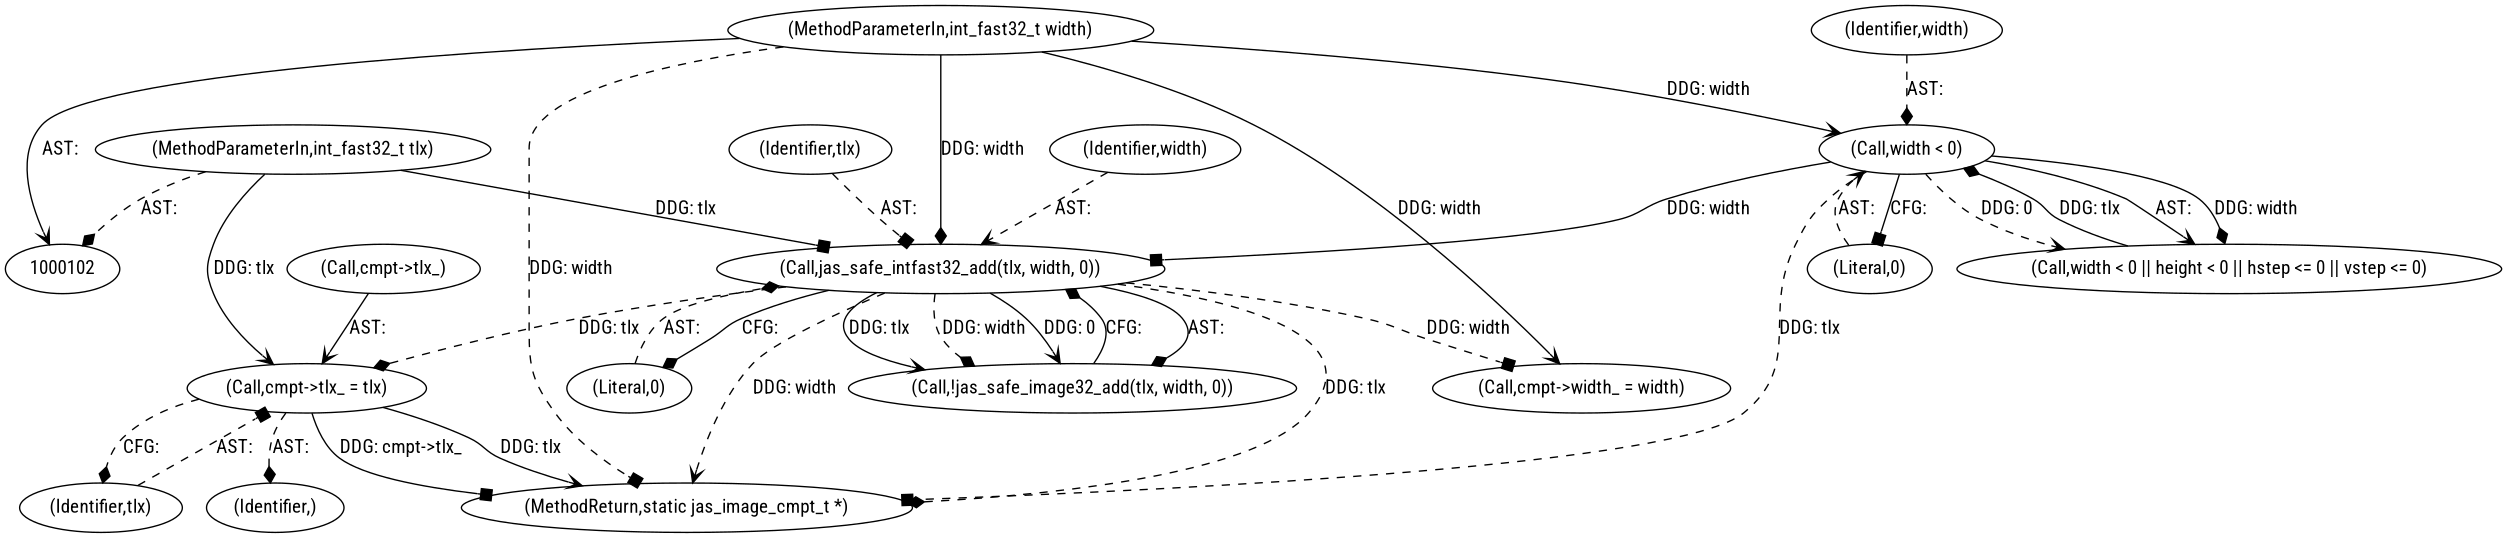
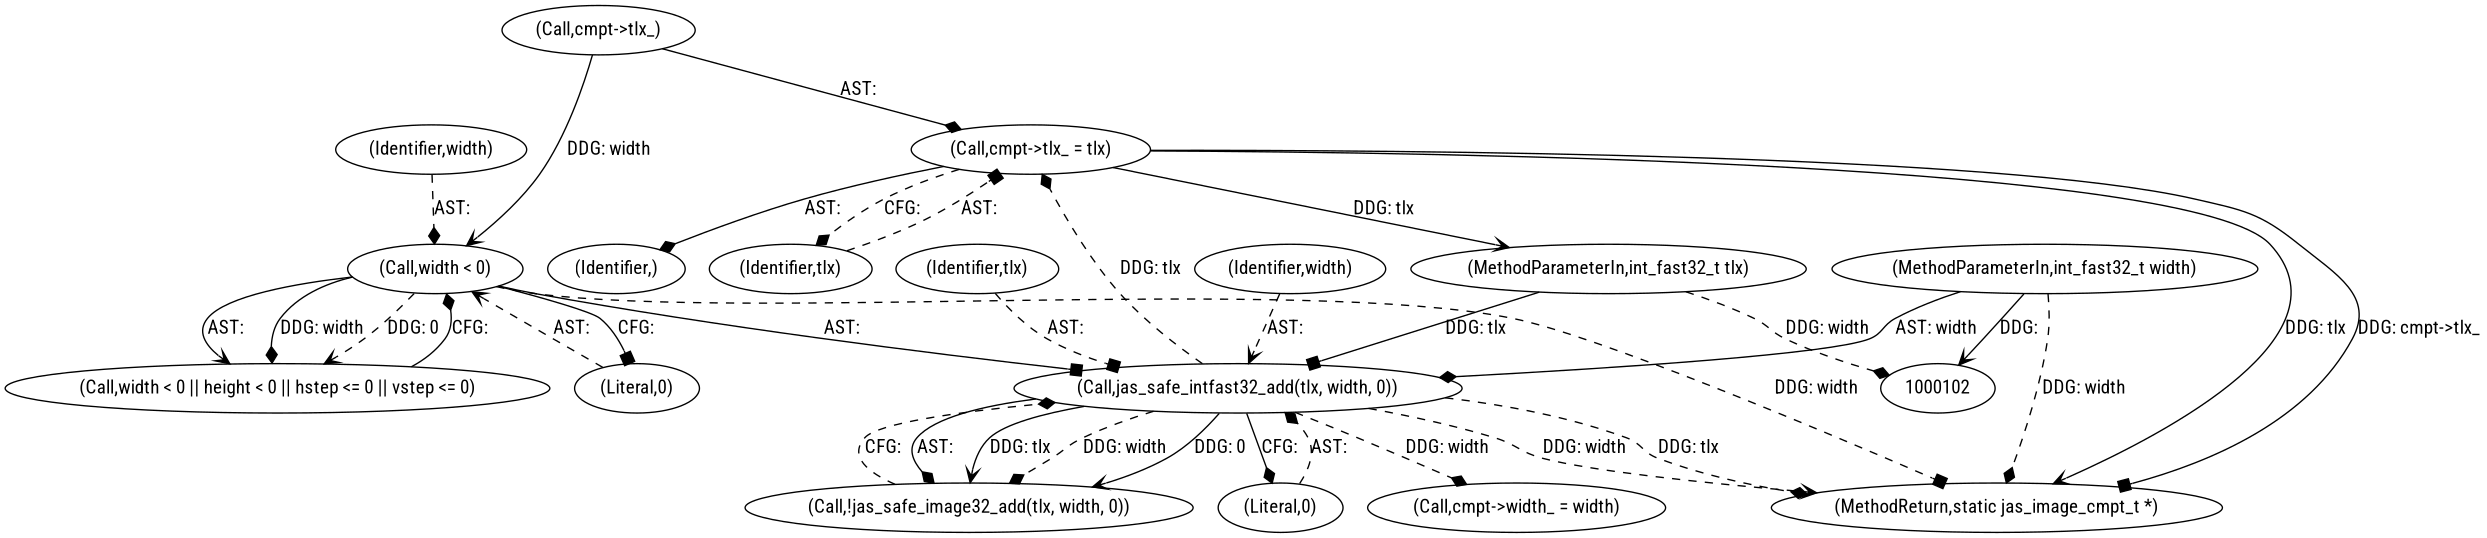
  digraph {
    fontname="Roboto Condensed"
    node [fontname="Roboto Condensed"]
    edge [arrowhead=diamond fontname="Roboto Condensed" style=solid]
    n1 [label="(Call,cmpt->tlx_ = tlx)"]
    n2 [label="(MethodReturn,static jas_image_cmpt_t *)"]
    n3 [label="(Identifier,)"]
    n4 [label="(Identifier,tlx)"]
    n5 [label="(Call,jas_safe_intfast32_add(tlx, width, 0))"]
    n6 [label="(Literal,0)"]
    n7 [label="(Call,cmpt->width_ = width)"]
    n8 [label="(Call,!jas_safe_image32_add(tlx, width, 0))"]
    n9 [label="(MethodParameterIn,int_fast32_t tlx)"]
    1000102
    n11 [label="(Call,width < 0)"]
    n12 [label="(Literal,0)"]
    n13 [label="(Call,width < 0 || height < 0 || hstep <= 0 || vstep <= 0)"]
    n14 [label="(MethodParameterIn,int_fast32_t width)"]
    n15 [label="(Call,cmpt->tlx_)"]
    n16 [label="(Identifier,width)"]
    n17 [label="(Identifier,width)"]
    n18 [label="(Identifier,tlx)"]
    n1 -> n2 [arrowhead=vee label="DDG: tlx"]
    n1 -> n2 [arrowhead=box label="DDG: cmpt->tlx_"]
-   n1 -> n3 [label="AST: " style=dashed]
+   n1 -> n3 [label="AST: "]
    n1 -> n4 [label="CFG: " style=dashed]
    n4 -> n1 [arrowhead=box label="AST: " style=dashed]
    n5 -> n1 [label="DDG: tlx" style=dashed]
    n5 -> n2 [arrowhead=vee label="DDG: width" style=dashed]
    n5 -> n2 [label="DDG: tlx" style=dashed]
    n5 -> n6 [label="CFG: "]
-   n5 -> n7 [arrowhead=box label="DDG: width" style=dashed]
+   n5 -> n7 [label="DDG: width" style=dashed]
    n5 -> n8 [label="AST: "]
    n5 -> n8 [arrowhead=vee label="DDG: tlx"]
    n5 -> n8 [label="DDG: width" style=dashed]
    n5 -> n8 [arrowhead=vee label="DDG: 0"]
    n6 -> n5 [label="AST: " style=dashed]
-   n8 -> n5 [label="CFG: "]
-   n9 -> n1 [arrowhead=vee label="DDG: tlx"]
+   n8 -> n5 [label="CFG: " style=dashed]
+   n1 -> n9 [arrowhead=vee label="DDG: tlx"]
    n9 -> n5 [arrowhead=box label="DDG: tlx"]
-   n9 -> 1000102 [label="AST: " style=dashed]
-   n11 -> n2 [arrowhead=box label="DDG: tlx" style=dashed]
-   n11 -> n5 [arrowhead=box label="DDG: width"]
+   n9 -> 1000102 [label="DDG: width" style=dashed]
+   n11 -> n2 [arrowhead=box label="DDG: width" style=dashed]
+   n11 -> n5 [arrowhead=box label="AST: "]
    n11 -> n12 [arrowhead=box label="CFG: "]
    n11 -> n13 [arrowhead=vee label="AST: "]
    n11 -> n13 [label="DDG: width"]
    n11 -> n13 [arrowhead=vee label="DDG: 0" style=dashed]
    n12 -> n11 [arrowhead=vee label="AST: " style=dashed]
-   n13 -> n11 [label="DDG: tlx"]
-   n14 -> n2 [arrowhead=box label="DDG: width" style=dashed]
-   n14 -> n5 [label="DDG: width"]
-   n14 -> n7 [arrowhead=vee label="DDG: width"]
-   n14 -> 1000102 [arrowhead=vee label="AST: "]
-   n14 -> n11 [arrowhead=vee label="DDG: width"]
-   n15 -> n1 [arrowhead=vee label="AST: "]
+   n13 -> n11 [label="CFG: "]
+   n14 -> n2 [label="DDG: width" style=dashed]
+   n14 -> n5 [label="AST: width"]
+   n14 -> 1000102 [arrowhead=vee label="DDG: "]
+   n15 -> n11 [arrowhead=vee label="DDG: width"]
+   n15 -> n1 [label="AST: "]
    n16 -> n5 [arrowhead=vee label="AST: " style=dashed]
    n17 -> n11 [label="AST: " style=dashed]
    n18 -> n5 [arrowhead=box label="AST: " style=dashed]
  }
